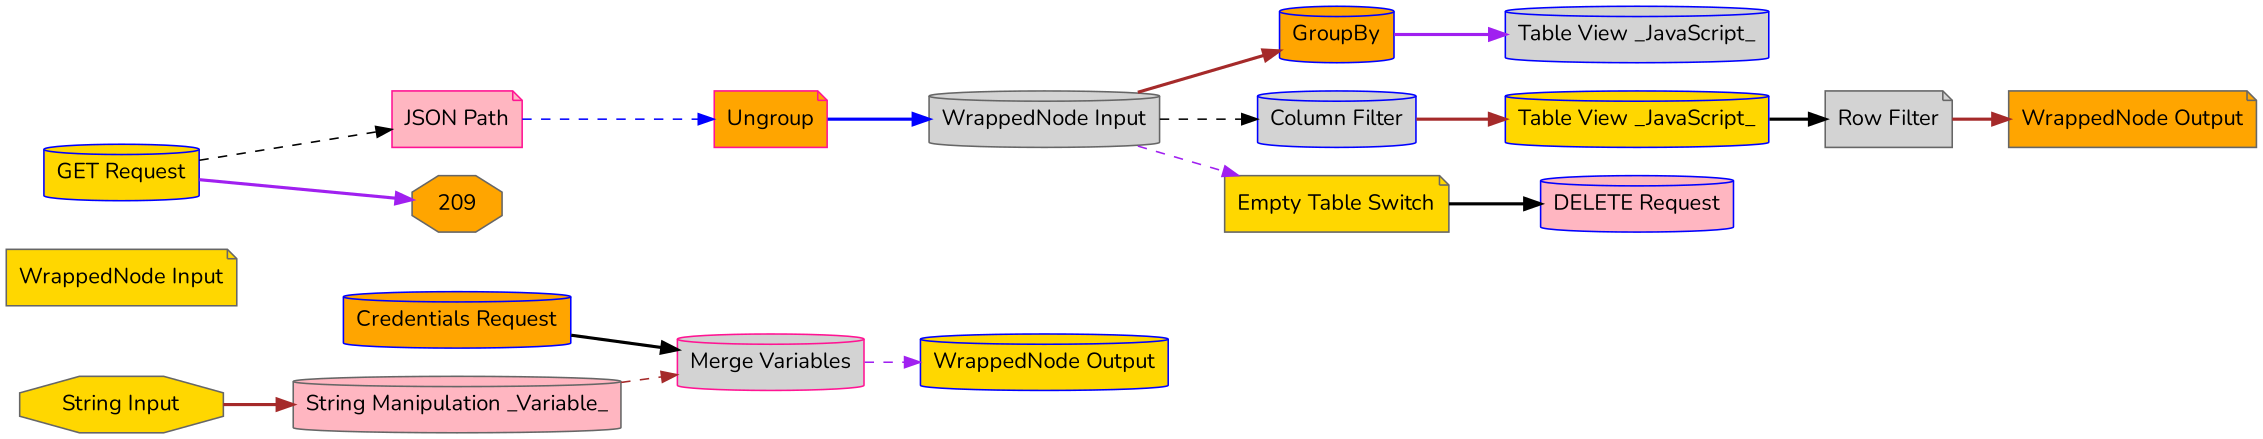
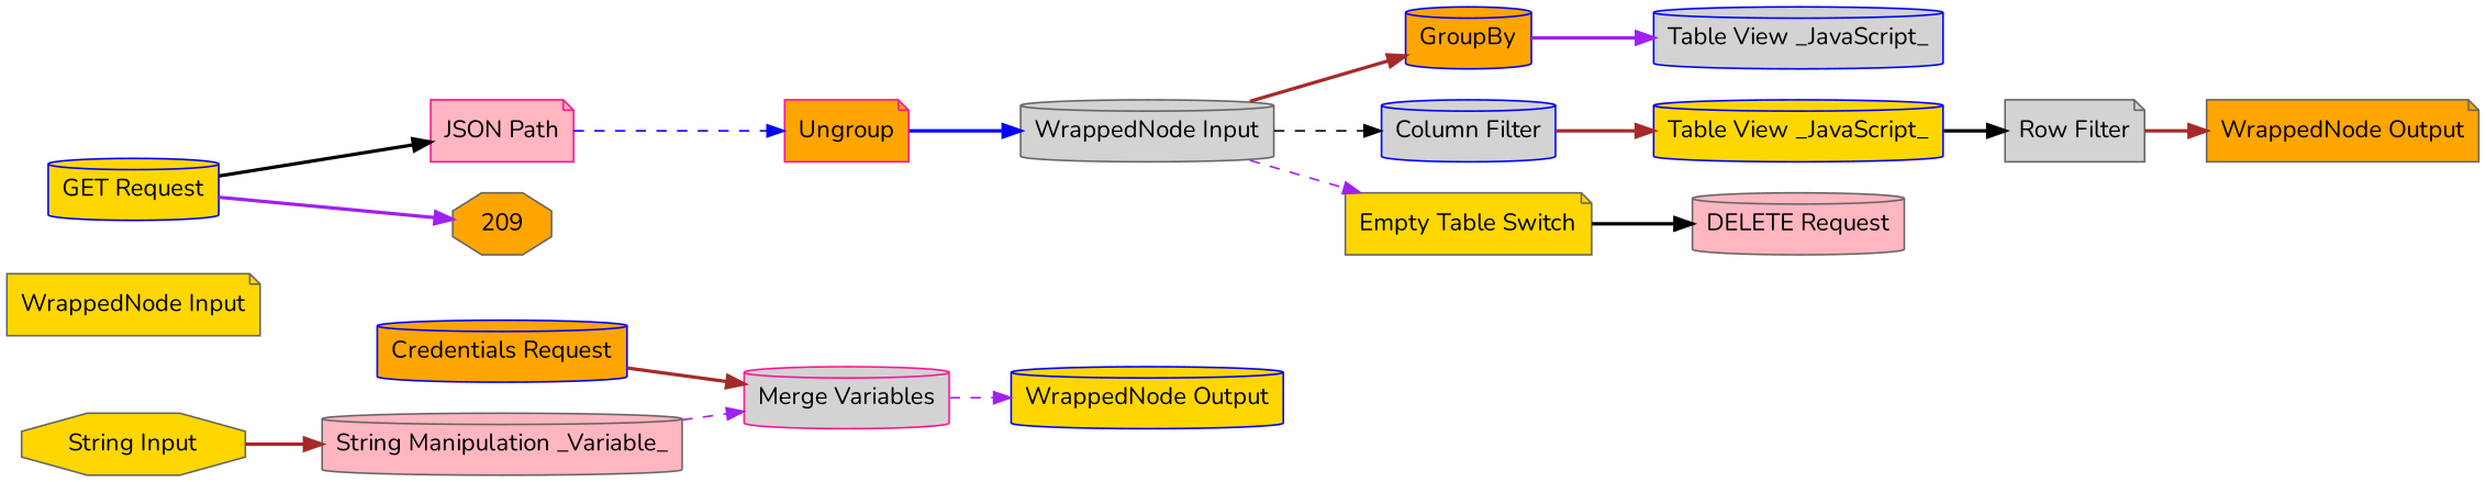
  digraph {
    fontname=Nunito
    rankdir=LR
    node [color=gray40 fillcolor=gold fontname=Nunito shape=cylinder style=filled]
    edge [color=black fontname=Nunito style=bold]
    n1 [color=blue fillcolor=orange label="Credentials Request"]
    n2 [color=deeppink fillcolor=lightgrey label="Merge Variables"]
    n3 [color=blue label="WrappedNode Output"]
    n4 [label="String Input" shape=octagon]
    n5 [fillcolor=lightpink label="String Manipulation _Variable_"]
    n6 [label="WrappedNode Input" shape=note]
    n7 [color=blue label="GET Request"]
    n8 [color=deeppink fillcolor=lightpink label="JSON Path" shape=note]
    209 [fillcolor=orange shape=octagon]
    n10 [color=deeppink fillcolor=orange label=Ungroup shape=note]
    n11 [fillcolor=lightgrey label="WrappedNode Input"]
    n12 [color=blue fillcolor=orange label=GroupBy]
    n13 [color=blue fillcolor=lightgrey label="Column Filter"]
    n14 [label="Empty Table Switch" shape=note]
-   n15 [color=blue fillcolor=lightpink label="DELETE Request"]
+   n15 [fillcolor=lightpink label="DELETE Request"]
    n16 [color=blue fillcolor=lightgrey label="Table View _JavaScript_"]
    n17 [color=blue label="Table View _JavaScript_"]
    n18 [fillcolor=lightgrey label="Row Filter" shape=note]
    n19 [fillcolor=orange label="WrappedNode Output" shape=note]
-   n1 -> n2
+   n1 -> n2 [color=brown]
    n2 -> n3 [color=purple style=dashed]
    n4 -> n5 [color=brown]
-   n5 -> n2 [color=brown style=dashed]
-   n7 -> n8 [style=dashed]
+   n5 -> n2 [color=purple style=dashed]
+   n7 -> n8
    n7 -> 209 [color=purple]
    n8 -> n10 [color=blue style=dashed]
    n10 -> n11 [color=blue]
    n11 -> n12 [color=brown]
    n11 -> n13 [style=dashed]
    n11 -> n14 [color=purple style=dashed]
    n12 -> n16 [color=purple]
    n13 -> n17 [color=brown]
    n14 -> n15
    n17 -> n18
    n18 -> n19 [color=brown]
  }
